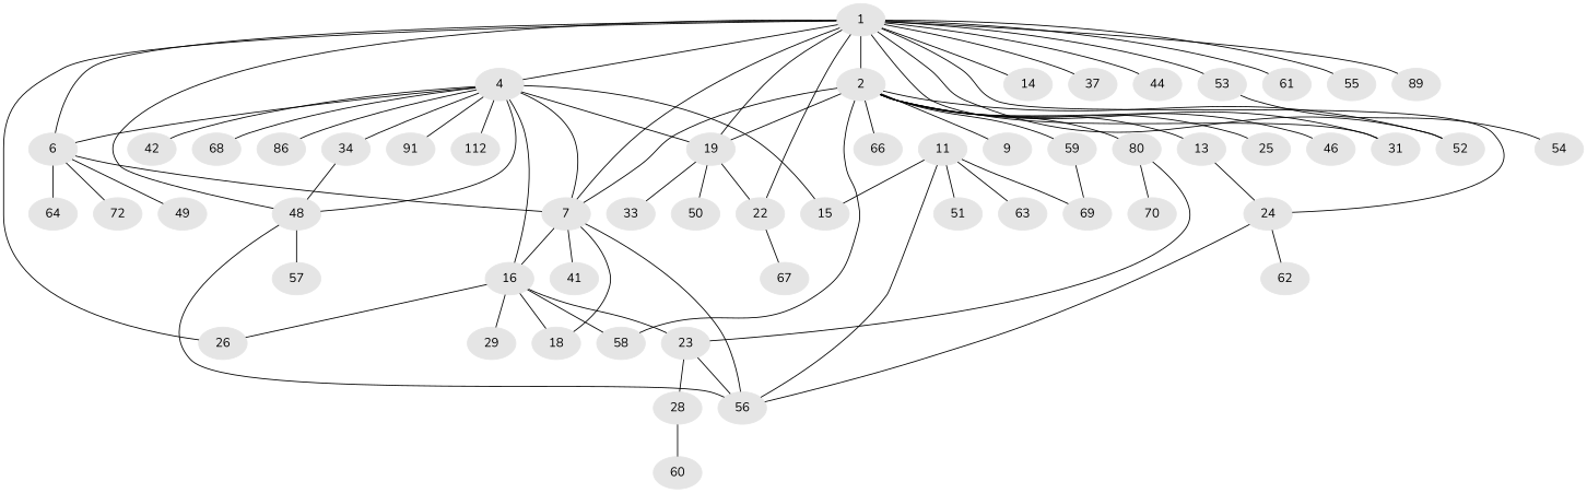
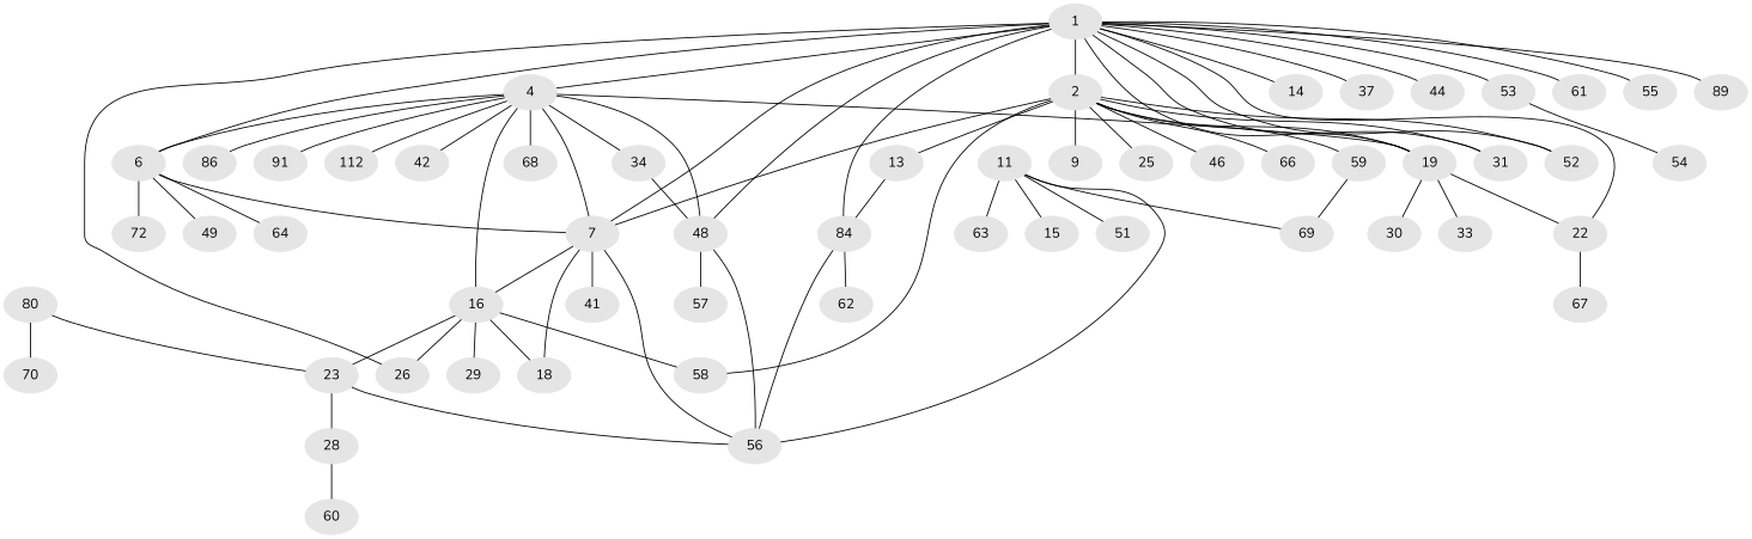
  graph {
    fontname=Nunito
    node [color=gray90 fontname=Nunito style=filled]
    edge [fontname=Nunito]
    1 [super="+3"]
    2 [super="+30+90+87+81+101+109+110+100+47+5"]
    4
    6 [super="+45"]
    7 [super="+12+74+75+10+40+21"]
    14
    19 [super="+80"]
    22 [super="+71+39"]
-   24
+   24 [label=84]
    26
    n11 [label=31 super="+86+35"]
    37
    44
    48 [super="+85"]
    52
    53
    61
    n18 [label=55 super="+94"]
    89
    9
    13
    n22 [label=80]
    25
    46 [super="+98"]
    58
    59
    66
    16
    15
    34
    42
    68
    n33 [label=86 super="+113+102"]
    91
    112
    49
    64
    72
    18
    41
    56 [super="+111+95+83"]
    11 [super="+43"]
    51
    63
    69 [super="+76+104"]
    33
-   50
+   50 [label=30]
    67
    62
    57
    54
    23
    29
    70
    28
    60
    1 -- 2 [weight=7]
    1 -- 4 [weight=2]
    1 -- 6 [weight=3]
    1 -- 7
    1 -- 14
    1 -- 19
    1 -- 22
    1 -- 24
    1 -- 26
    1 -- n11
    1 -- 37
    1 -- 44
    1 -- 48
    1 -- 52
    1 -- 53
    1 -- 61
    1 -- n18
    1 -- 89
    2 -- 7 [weight=4]
    2 -- 19
    2 -- n11
    2 -- 52
    2 -- 9
    2 -- 13
-   2 -- n22
    2 -- 25
    2 -- 46
    2 -- 58
    2 -- 59
    2 -- 66
    4 -- 6
    4 -- 7 [weight=2]
    4 -- 19
    4 -- 48
    4 -- 16
-   4 -- 15
    4 -- 34
    4 -- 42
    4 -- 68
    4 -- n33 [weight=2]
    4 -- 91
    4 -- 112
    6 -- 7 [weight=2]
    6 -- 49
    6 -- 64
    6 -- 72
    7 -- 16
    7 -- 18
    7 -- 41
    7 -- 56
    19 -- 22
    19 -- 33
    19 -- 50
    22 -- 67
    24 -- 56
    24 -- 62
    48 -- 56
    48 -- 57
    53 -- 54
    13 -- 24
    n22 -- 23
    n22 -- 70
    59 -- 69
    16 -- 26
    16 -- 58
    16 -- 18
    16 -- 23
    16 -- 29
    34 -- 48
    11 -- 15
    11 -- 56
    11 -- 51
    11 -- 63
    11 -- 69
    23 -- 56
    23 -- 28
    28 -- 60
  }
